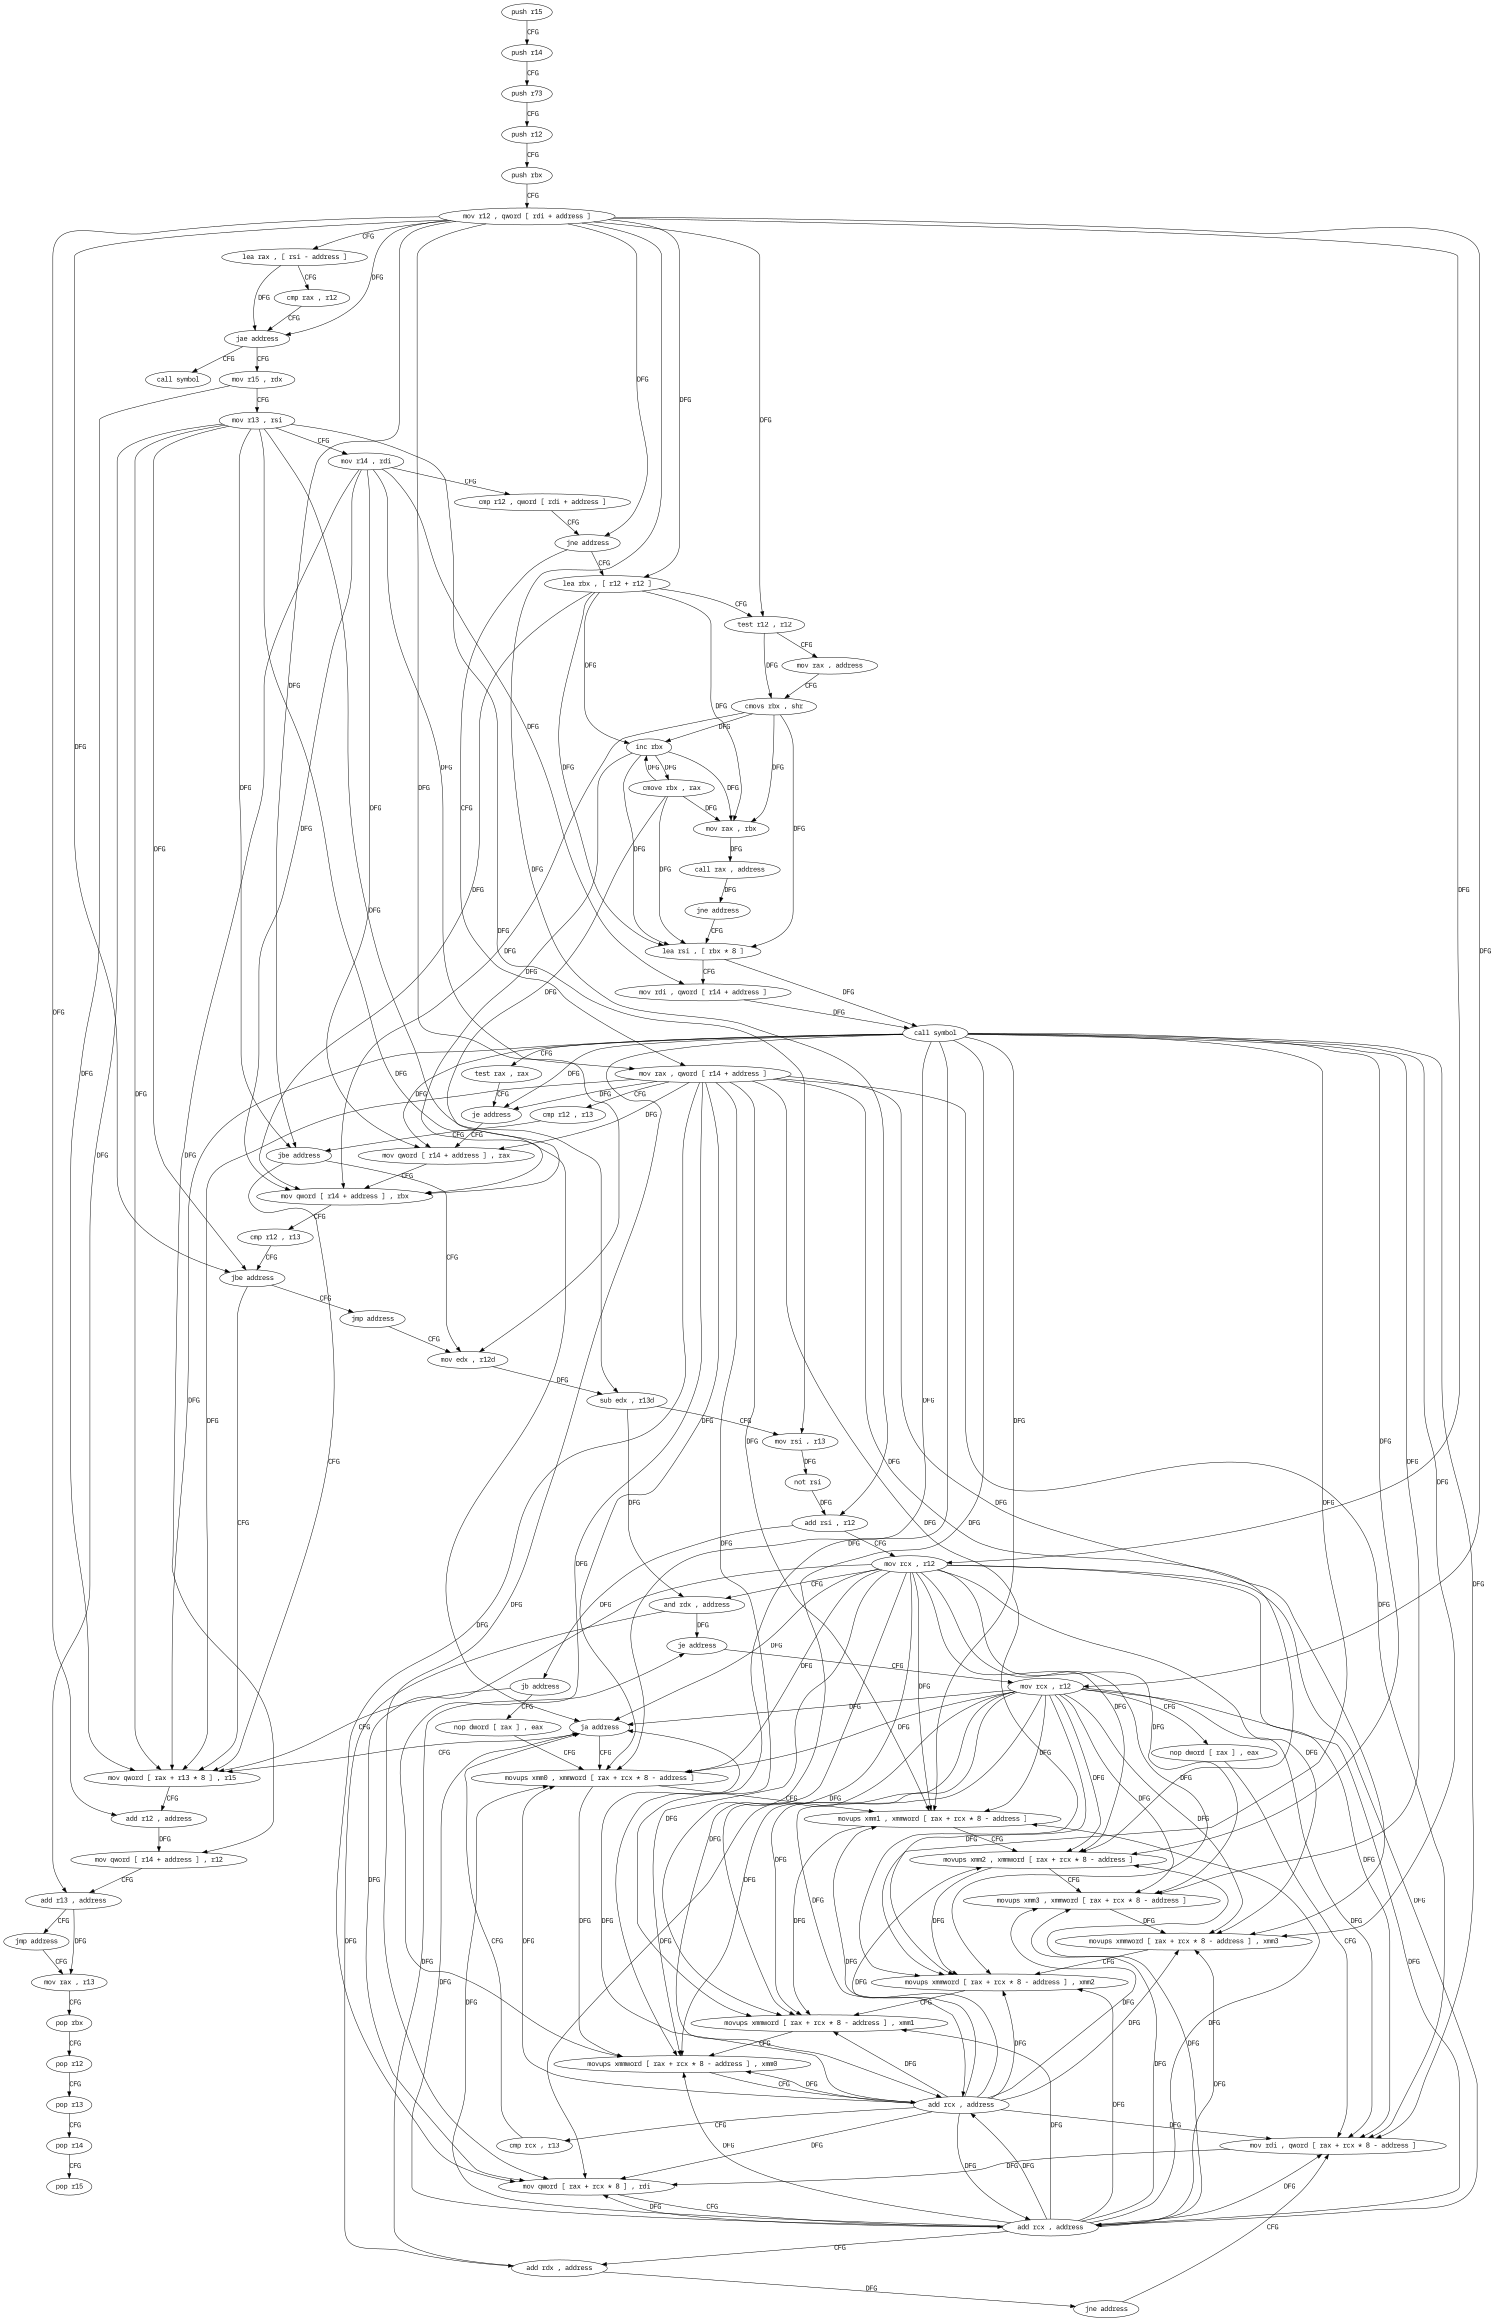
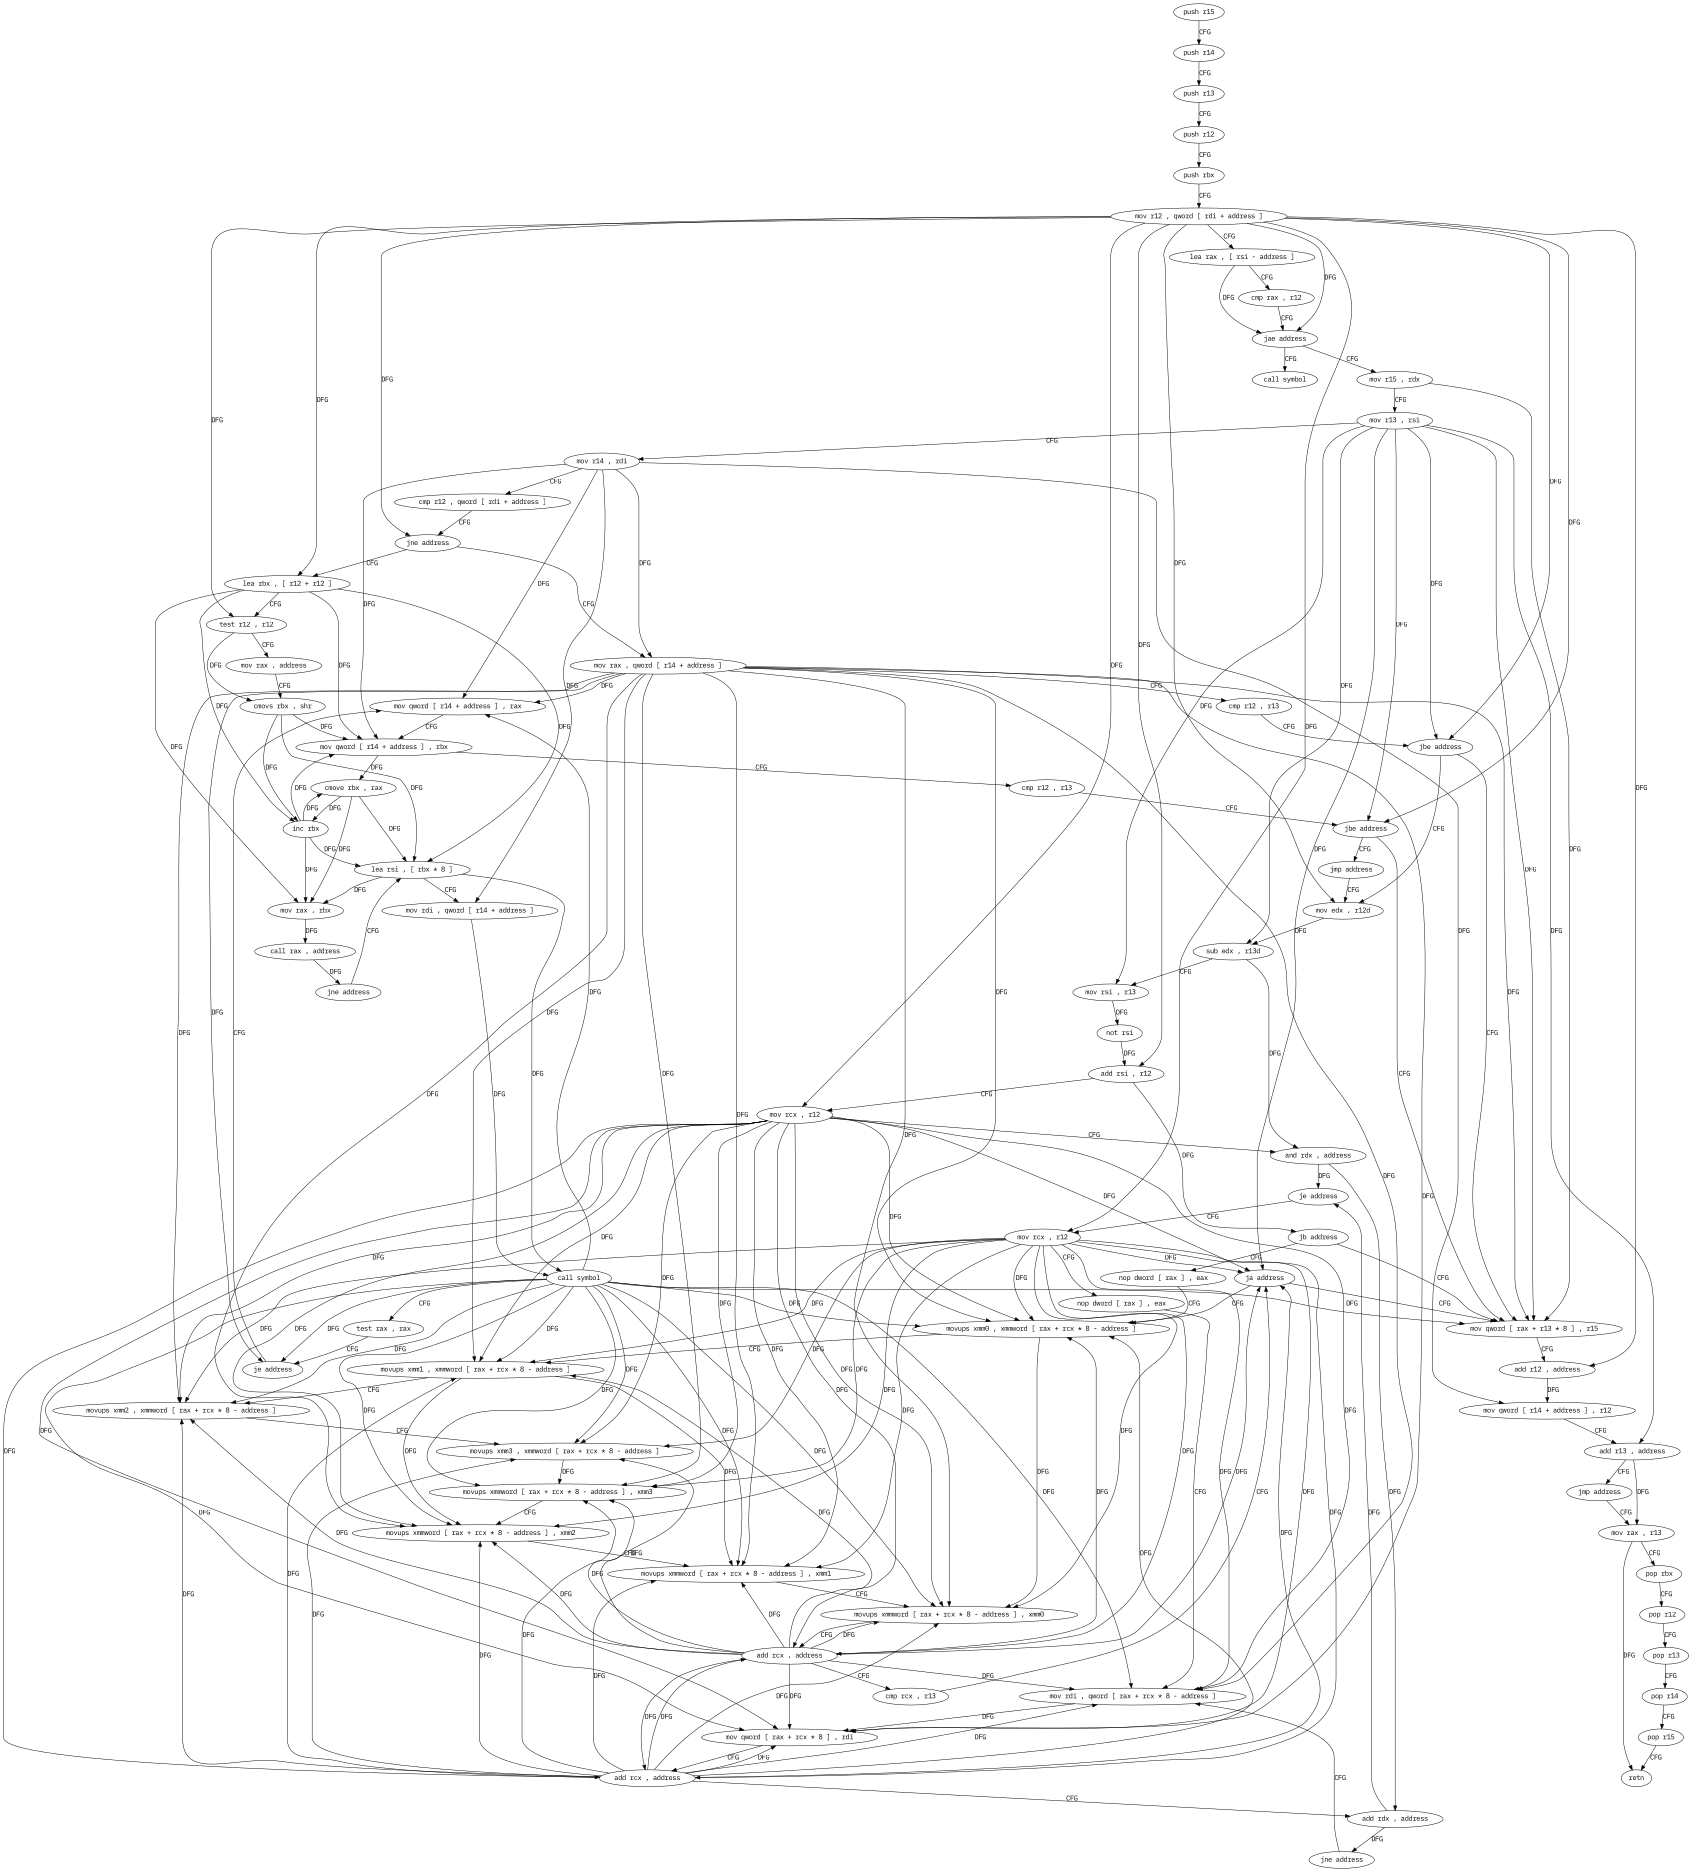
  digraph {
    fontname="IBM Plex Mono"
    node [fontname="IBM Plex Mono"]
    edge [fontname="IBM Plex Mono"]
    n1 [label="push r15"]
    n2 [label="push r14"]
-   n3 [label="push r73"]
+   n3 [label="push r13"]
    n4 [label="push r12"]
    n5 [label="push rbx"]
    n6 [label="mov r12 , qword [ rdi + address ]"]
    n7 [label="lea rax , [ rsi - address ]"]
    n8 [label="jae address"]
    n9 [label="jne address"]
    n10 [label="lea rbx , [ r12 + r12 ]"]
    n11 [label="jbe address"]
    n12 [label="mov edx , r12d"]
    n13 [label="test r12 , r12"]
    n14 [label="add r12 , address"]
    n15 [label="add rsi , r12"]
    n16 [label="mov rcx , r12"]
    n17 [label="mov rcx , r12"]
    n18 [label="jbe address"]
    n19 [label="cmp rax , r12"]
    n20 [label="call symbol"]
    n21 [label="mov r15 , rdx"]
    n22 [label="mov rax , qword [ r14 + address ]"]
    n23 [label="mov qword [ r14 + address ] , rbx"]
    n24 [label="inc rbx"]
    n25 [label="mov rax , rbx"]
    n26 [label="lea rsi , [ rbx * 8 ]"]
    n27 [label="mov qword [ rax + r13 * 8 ] , r15"]
    n28 [label="sub edx , r13d"]
    n29 [label="mov rax , address"]
    n30 [label="cmovs rbx , shr"]
    n31 [label="mov qword [ r14 + address ] , r12"]
    n32 [label="jb address"]
    n33 [label="ja address"]
    n34 [label="mov rdi , qword [ rax + rcx * 8 - address ]"]
    n35 [label="movups xmm0 , xmmword [ rax + rcx * 8 - address ]"]
    n36 [label="mov qword [ rax + rcx * 8 ] , rdi"]
    n37 [label="movups xmm1 , xmmword [ rax + rcx * 8 - address ]"]
    n38 [label="movups xmm2 , xmmword [ rax + rcx * 8 - address ]"]
    n39 [label="movups xmm3 , xmmword [ rax + rcx * 8 - address ]"]
    n40 [label="movups xmmword [ rax + rcx * 8 - address ] , xmm3"]
    n41 [label="movups xmmword [ rax + rcx * 8 - address ] , xmm2"]
    n42 [label="movups xmmword [ rax + rcx * 8 - address ] , xmm1"]
    n43 [label="movups xmmword [ rax + rcx * 8 - address ] , xmm0"]
    n44 [label="and rdx , address"]
    n45 [label="add rcx , address"]
    n46 [label="add rcx , address"]
    n47 [label="nop dword [ rax ] , eax"]
    n48 [label="jmp address"]
    n49 [label="mov r13 , rsi"]
    n50 [label="mov r14 , rdi"]
    n51 [label="add r13 , address"]
    n52 [label="mov rsi , r13"]
    n53 [label="cmp r12 , qword [ rdi + address ]"]
    n54 [label="mov rdi , qword [ r14 + address ]"]
    n55 [label="mov qword [ r14 + address ] , rax"]
    n56 [label="mov rax , r13"]
    n57 [label="jmp address"]
    n58 [label="not rsi"]
    n59 [label="cmp r12 , r13"]
    n60 [label="je address"]
    n61 [label="call symbol"]
    n62 [label="cmp r12 , r13"]
    n63 [label="cmove rbx , rax"]
    n64 [label="call rax , address"]
    n65 [label="jne address"]
    n66 [label="pop rbx"]
+   n67 [label=retn]
    n68 [label="test rax , rax"]
    n69 [label="pop r12"]
    n70 [label="je address"]
    n71 [label="add rdx , address"]
    n72 [label="nop dword [ rax ] , eax"]
    n73 [label="cmp rcx , r13"]
    n74 [label="jne address"]
    n75 [label="pop r13"]
    n76 [label="pop r14"]
    n77 [label="pop r15"]
    n1 -> n2 [label=CFG]
    n2 -> n3 [label=CFG]
    n3 -> n4 [label=CFG]
    n4 -> n5 [label=CFG]
    n5 -> n6 [label=CFG]
    n6 -> n7 [label=CFG]
    n6 -> n8 [label=DFG]
    n6 -> n9 [label=DFG]
    n6 -> n10 [label=DFG]
    n6 -> n11 [label=DFG]
    n6 -> n12 [label=DFG]
    n6 -> n13 [label=DFG]
    n6 -> n14 [label=DFG]
    n6 -> n15 [label=DFG]
    n6 -> n16 [label=DFG]
    n6 -> n17 [label=DFG]
    n6 -> n18 [label=DFG]
    n7 -> n8 [label=DFG]
    n7 -> n19 [label=CFG]
    n8 -> n20 [label=CFG]
    n8 -> n21 [label=CFG]
    n9 -> n10 [label=CFG]
    n9 -> n22 [label=CFG]
    n10 -> n13 [label=CFG]
    n10 -> n23 [label=DFG]
    n10 -> n24 [label=DFG]
    n10 -> n25 [label=DFG]
    n10 -> n26 [label=DFG]
    n11 -> n12 [label=CFG]
    n11 -> n27 [label=CFG]
    n12 -> n28 [label=DFG]
    n13 -> n29 [label=CFG]
    n13 -> n30 [label=DFG]
    n14 -> n31 [label=DFG]
    n15 -> n16 [label=CFG]
    n15 -> n32 [label=DFG]
    n16 -> n33 [label=DFG]
    n16 -> n34 [label=DFG]
    n16 -> n35 [label=DFG]
    n16 -> n36 [label=DFG]
    n16 -> n37 [label=DFG]
    n16 -> n38 [label=DFG]
    n16 -> n39 [label=DFG]
    n16 -> n40 [label=DFG]
    n16 -> n41 [label=DFG]
    n16 -> n42 [label=DFG]
    n16 -> n43 [label=DFG]
    n16 -> n44 [label=CFG]
    n16 -> n45 [label=DFG]
    n16 -> n46 [label=DFG]
    n17 -> n33 [label=DFG]
    n17 -> n34 [label=DFG]
    n17 -> n35 [label=DFG]
    n17 -> n36 [label=DFG]
    n17 -> n37 [label=DFG]
    n17 -> n38 [label=DFG]
    n17 -> n39 [label=DFG]
    n17 -> n40 [label=DFG]
    n17 -> n41 [label=DFG]
    n17 -> n42 [label=DFG]
    n17 -> n43 [label=DFG]
    n17 -> n45 [label=DFG]
    n17 -> n46 [label=DFG]
    n17 -> n47 [label=CFG]
    n18 -> n27 [label=CFG]
    n18 -> n48 [label=CFG]
    n19 -> n8 [label=CFG]
    n21 -> n27 [label=DFG]
    n21 -> n49 [label=CFG]
    n22 -> n27 [label=DFG]
    n22 -> n34 [label=DFG]
    n22 -> n35 [label=DFG]
    n22 -> n36 [label=DFG]
    n22 -> n37 [label=DFG]
    n22 -> n38 [label=DFG]
    n22 -> n40 [label=DFG]
    n22 -> n41 [label=DFG]
    n22 -> n42 [label=DFG]
    n22 -> n43 [label=DFG]
    n22 -> n55 [label=DFG]
    n22 -> n59 [label=CFG]
    n22 -> n60 [label=DFG]
    n23 -> n62 [label=CFG]
    n24 -> n23 [label=DFG]
    n24 -> n25 [label=DFG]
    n24 -> n26 [label=DFG]
    n24 -> n63 [label=DFG]
    n25 -> n64 [label=DFG]
    n26 -> n54 [label=CFG]
    n26 -> n61 [label=DFG]
    n27 -> n14 [label=CFG]
    n28 -> n44 [label=DFG]
    n28 -> n52 [label=CFG]
    n29 -> n30 [label=CFG]
    n30 -> n23 [label=DFG]
    n30 -> n24 [label=DFG]
-   n30 -> n25 [label=DFG]
+   n26 -> n25 [label=DFG]
    n30 -> n26 [label=DFG]
    n31 -> n51 [label=CFG]
    n32 -> n27 [label=CFG]
    n32 -> n72 [label=CFG]
    n33 -> n27 [label=CFG]
    n33 -> n35 [label=CFG]
    n34 -> n36 [label=DFG]
    n35 -> n37 [label=CFG]
    n35 -> n43 [label=DFG]
    n36 -> n45 [label=CFG]
    n37 -> n38 [label=CFG]
    n37 -> n42 [label=DFG]
    n38 -> n39 [label=CFG]
-   n38 -> n41 [label=DFG]
+   n37 -> n41 [label=DFG]
    n39 -> n40 [label=DFG]
    n40 -> n41 [label=CFG]
    n41 -> n42 [label=CFG]
    n42 -> n43 [label=CFG]
    n43 -> n46 [label=CFG]
    n44 -> n70 [label=DFG]
    n44 -> n71 [label=DFG]
    n45 -> n33 [label=DFG]
    n45 -> n34 [label=DFG]
    n45 -> n35 [label=DFG]
    n45 -> n36 [label=DFG]
    n45 -> n37 [label=DFG]
    n45 -> n38 [label=DFG]
    n45 -> n39 [label=DFG]
    n45 -> n40 [label=DFG]
    n45 -> n41 [label=DFG]
    n45 -> n42 [label=DFG]
    n45 -> n43 [label=DFG]
    n45 -> n46 [label=DFG]
    n45 -> n71 [label=CFG]
    n46 -> n33 [label=DFG]
    n46 -> n34 [label=DFG]
    n46 -> n35 [label=DFG]
    n46 -> n36 [label=DFG]
    n46 -> n37 [label=DFG]
    n46 -> n38 [label=DFG]
    n46 -> n39 [label=DFG]
    n46 -> n40 [label=DFG]
    n46 -> n41 [label=DFG]
    n46 -> n42 [label=DFG]
    n46 -> n43 [label=DFG]
    n46 -> n45 [label=DFG]
    n46 -> n73 [label=CFG]
    n47 -> n34 [label=CFG]
    n48 -> n12 [label=CFG]
    n49 -> n11 [label=DFG]
    n49 -> n18 [label=DFG]
    n49 -> n27 [label=DFG]
    n49 -> n28 [label=DFG]
    n49 -> n33 [label=DFG]
    n49 -> n50 [label=CFG]
    n49 -> n51 [label=DFG]
    n49 -> n52 [label=DFG]
    n50 -> n22 [label=DFG]
    n50 -> n23 [label=DFG]
    n50 -> n31 [label=DFG]
    n50 -> n53 [label=CFG]
    n50 -> n54 [label=DFG]
    n50 -> n55 [label=DFG]
    n51 -> n56 [label=DFG]
    n51 -> n57 [label=CFG]
    n52 -> n58 [label=DFG]
    n53 -> n9 [label=CFG]
    n54 -> n61 [label=DFG]
    n55 -> n23 [label=CFG]
    n56 -> n66 [label=CFG]
+   n56 -> n67 [label=DFG]
    n57 -> n56 [label=CFG]
    n58 -> n15 [label=DFG]
    n59 -> n11 [label=CFG]
    n60 -> n55 [label=CFG]
    n61 -> n27 [label=DFG]
    n61 -> n34 [label=DFG]
    n61 -> n35 [label=DFG]
    n61 -> n36 [label=DFG]
    n61 -> n37 [label=DFG]
    n61 -> n38 [label=DFG]
    n61 -> n39 [label=DFG]
    n61 -> n40 [label=DFG]
    n61 -> n41 [label=DFG]
    n61 -> n42 [label=DFG]
    n61 -> n43 [label=DFG]
    n61 -> n55 [label=DFG]
    n61 -> n60 [label=DFG]
    n61 -> n68 [label=CFG]
    n62 -> n18 [label=CFG]
-   n63 -> n23 [label=DFG]
+   n23 -> n63 [label=DFG]
    n63 -> n24 [label=DFG]
    n63 -> n25 [label=DFG]
    n63 -> n26 [label=DFG]
    n64 -> n65 [label=DFG]
    n65 -> n26 [label=CFG]
    n66 -> n69 [label=CFG]
    n68 -> n60 [label=CFG]
    n69 -> n75 [label=CFG]
    n70 -> n17 [label=CFG]
    n71 -> n70 [label=DFG]
    n71 -> n74 [label=DFG]
    n72 -> n35 [label=CFG]
    n73 -> n33 [label=CFG]
    n74 -> n34 [label=CFG]
    n75 -> n76 [label=CFG]
    n76 -> n77 [label=CFG]
+   n77 -> n67 [label=CFG]
  }
